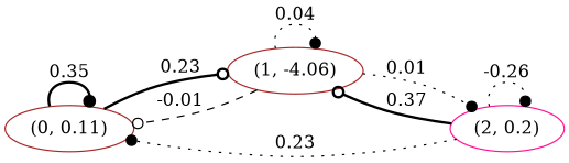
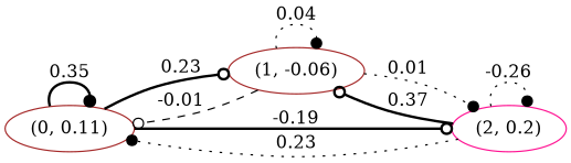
  digraph {
    rankdir=LR
    node [color=brown]
    edge [arrowhead=dot style=bold]
    n1 [label="(0, 0.11)"]
-   n2 [label="(1, -4.06)"]
+   n2 [label="(1, -0.06)"]
    n3 [color=deeppink label="(2, 0.2)"]
    n1 -> n1 [label=0.35]
    n1 -> n2 [arrowhead=odot label=0.23]
+   n1 -> n3 [arrowhead=odot label=-0.19]
    n2 -> n1 [arrowhead=odot label=-0.01 style=dashed]
    n2 -> n2 [label=0.04 style=dotted]
    n2 -> n3 [label=0.01 style=dotted]
    n3 -> n1 [label=0.23 style=dotted]
    n3 -> n2 [arrowhead=odot label=0.37]
    n3 -> n3 [label=-0.26 style=dotted]
  }
